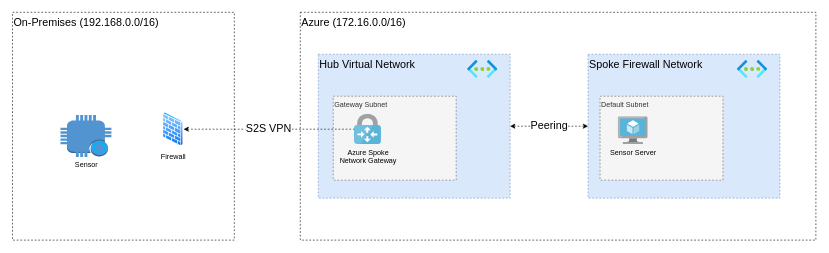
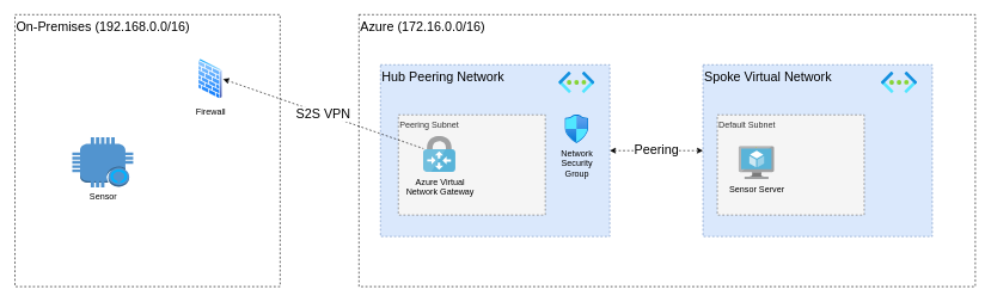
  <mxCell id="0" />
  <mxCell id="1" parent="0" />
  <mxCell id="2" value="Azure (172.16.0.0/16)" style="rounded=0;whiteSpace=wrap;html=1;dashed=1;verticalAlign=top;align=left;spacingLeft=0;fontSize=18;" vertex="1" parent="1"><mxGeometry x="500" y="20" width="860" height="380" as="geometry" /></mxCell>
- <mxCell id="3" value="Spoke Firewall Network" style="rounded=0;whiteSpace=wrap;html=1;dashed=1;verticalAlign=top;align=left;spacingLeft=0;fillColor=#dae8fc;strokeColor=#6c8ebf;fontSize=18;" vertex="1" parent="1"><mxGeometry x="980" y="90" width="320" height="240" as="geometry" /></mxCell>
+ <mxCell id="3" value="Spoke Virtual Network" style="rounded=0;whiteSpace=wrap;html=1;dashed=1;verticalAlign=top;align=left;spacingLeft=0;fillColor=#dae8fc;strokeColor=#6c8ebf;fontSize=18;" vertex="1" parent="1"><mxGeometry x="980" y="90" width="320" height="240" as="geometry" /></mxCell>
  <mxCell id="4" value="Peering" style="edgeStyle=none;html=1;fontSize=18;endArrow=classic;endFill=1;dashed=1;startArrow=classic;startFill=1;" edge="1" parent="1" source="5"><mxGeometry x="-0.006" relative="1" as="geometry"><mxPoint x="980" y="210" as="targetPoint" /><mxPoint as="offset" /></mxGeometry></mxCell>
- <mxCell id="5" value="Hub Virtual Network" style="rounded=0;whiteSpace=wrap;html=1;dashed=1;verticalAlign=top;align=left;spacingLeft=0;fillColor=#dae8fc;strokeColor=#6c8ebf;fontSize=18;" vertex="1" parent="1"><mxGeometry x="530" y="90" width="320" height="240" as="geometry" /></mxCell>
- <mxCell id="6" value="Gateway Subnet" style="rounded=0;whiteSpace=wrap;html=1;dashed=1;verticalAlign=top;align=left;spacingLeft=0;fillColor=#f5f5f5;strokeColor=#666666;fontColor=#333333;" vertex="1" parent="1"><mxGeometry x="555" y="160" width="205" height="140" as="geometry" /></mxCell>
- <mxCell id="7" value="Azure Spoke &lt;br&gt;Network Gateway" style="aspect=fixed;html=1;points=[];align=center;image;fontSize=12;image=img/lib/mscae/VPN_Gateway.svg;labelBackgroundColor=none;" vertex="1" parent="1"><mxGeometry x="590" y="190" width="45" height="50" as="geometry" /></mxCell>
+ <mxCell id="5" value="Hub Peering Network" style="rounded=0;whiteSpace=wrap;html=1;dashed=1;verticalAlign=top;align=left;spacingLeft=0;fillColor=#dae8fc;strokeColor=#6c8ebf;fontSize=18;" vertex="1" parent="1"><mxGeometry x="530" y="90" width="320" height="240" as="geometry" /></mxCell>
+ <mxCell id="6" value="Peering Subnet" style="rounded=0;whiteSpace=wrap;html=1;dashed=1;verticalAlign=top;align=left;spacingLeft=0;fillColor=#f5f5f5;strokeColor=#666666;fontColor=#333333;" vertex="1" parent="1"><mxGeometry x="555" y="160" width="205" height="140" as="geometry" /></mxCell>
+ <mxCell id="7" value="Azure Virtual &lt;br&gt;Network Gateway" style="aspect=fixed;html=1;points=[];align=center;image;fontSize=12;image=img/lib/mscae/VPN_Gateway.svg;labelBackgroundColor=none;" vertex="1" parent="1"><mxGeometry x="590" y="190" width="45" height="50" as="geometry" /></mxCell>
  <mxCell id="8" value="" style="aspect=fixed;html=1;points=[];align=center;image;fontSize=12;image=img/lib/azure2/networking/Virtual_Networks.svg;" vertex="1" parent="1"><mxGeometry x="778.82" y="100" width="50.25" height="30" as="geometry" /></mxCell>
+ <mxCell id="9" value="Network &lt;br&gt;Security&lt;br&gt;Group" style="aspect=fixed;html=1;points=[];align=center;image;fontSize=12;image=img/lib/azure2/networking/Network_Security_Groups.svg;rounded=0;dashed=1;labelBackgroundColor=none;" vertex="1" parent="1"><mxGeometry x="787.47" y="160" width="32.94" height="40" as="geometry" /></mxCell>
  <mxCell id="10" value="Default Subnet" style="rounded=0;whiteSpace=wrap;html=1;dashed=1;verticalAlign=top;align=left;spacingLeft=0;fillColor=#f5f5f5;strokeColor=#666666;fontColor=#333333;" vertex="1" parent="1"><mxGeometry x="1000" y="160" width="205" height="140" as="geometry" /></mxCell>
  <mxCell id="11" value="" style="aspect=fixed;html=1;points=[];align=center;image;fontSize=12;image=img/lib/azure2/networking/Virtual_Networks.svg;" vertex="1" parent="1"><mxGeometry x="1228.82" y="100" width="50.25" height="30" as="geometry" /></mxCell>
- <mxCell id="12" value="Sensor Server" style="aspect=fixed;html=1;points=[];align=center;image;fontSize=12;image=img/lib/mscae/Virtual_Machine.svg;labelBackgroundColor=none;" vertex="1" parent="1"><mxGeometry x="1030" y="194" width="50" height="46" as="geometry" /></mxCell>
+ <mxCell id="12" value="Sensor Server" style="aspect=fixed;html=1;points=[];align=center;image;fontSize=12;image=img/lib/mscae/Virtual_Machine.svg;labelBackgroundColor=none;" vertex="1" parent="1"><mxGeometry x="1030" y="204" width="50" height="46" as="geometry" /></mxCell>
  <mxCell id="13" value="On-Premises (192.168.0.0/16)" style="rounded=0;whiteSpace=wrap;html=1;dashed=1;verticalAlign=top;align=left;spacingLeft=0;fontSize=18;" vertex="1" parent="1"><mxGeometry x="20" y="20" width="370" height="380" as="geometry" /></mxCell>
  <mxCell id="14" value="Sensor" style="outlineConnect=0;dashed=0;verticalLabelPosition=bottom;verticalAlign=top;align=center;html=1;shape=mxgraph.aws3.alexa_enabled_device;fillColor=#5294CF;gradientColor=none;" vertex="1" parent="1"><mxGeometry x="100" y="191.38" width="85" height="70" as="geometry" /></mxCell>
  <mxCell id="15" value="S2S VPN" style="edgeStyle=none;html=1;fontSize=18;endArrow=none;endFill=1;startArrow=classic;exitX=1;exitY=0.5;exitDx=0;exitDy=0;dashed=1;startFill=1;" edge="1" parent="1" source="16" target="7"><mxGeometry relative="1" as="geometry"><mxPoint x="469.15" y="214.8" as="sourcePoint" /></mxGeometry></mxCell>
- <mxCell id="16" value="Firewall" style="aspect=fixed;perimeter=ellipsePerimeter;html=1;align=center;shadow=0;dashed=0;spacingTop=3;image;image=img/lib/active_directory/firewall.svg;" vertex="1" parent="1"><mxGeometry x="270" y="186" width="35.38" height="58" as="geometry" /></mxCell>
+ <mxCell id="16" value="Firewall" style="aspect=fixed;perimeter=ellipsePerimeter;html=1;align=center;shadow=0;dashed=0;spacingTop=3;image;image=img/lib/active_directory/firewall.svg;" vertex="1" parent="1"><mxGeometry x="275" y="81" width="35.38" height="58" as="geometry" /></mxCell>
